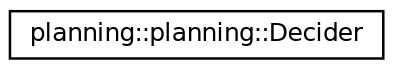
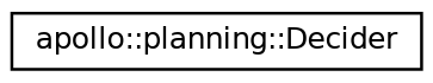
  digraph {
    rankdir=LR
-   n1 [color=black fillcolor=white fontname=Helvetica fontsize=10 height=0.2 label="planning::planning::Decider" shape=record style=filled width=0.4]
+   n1 [color=black fillcolor=white fontname=Helvetica fontsize=10 height=0.2 label="apollo::planning::Decider" shape=record style=filled width=0.4]
  }
